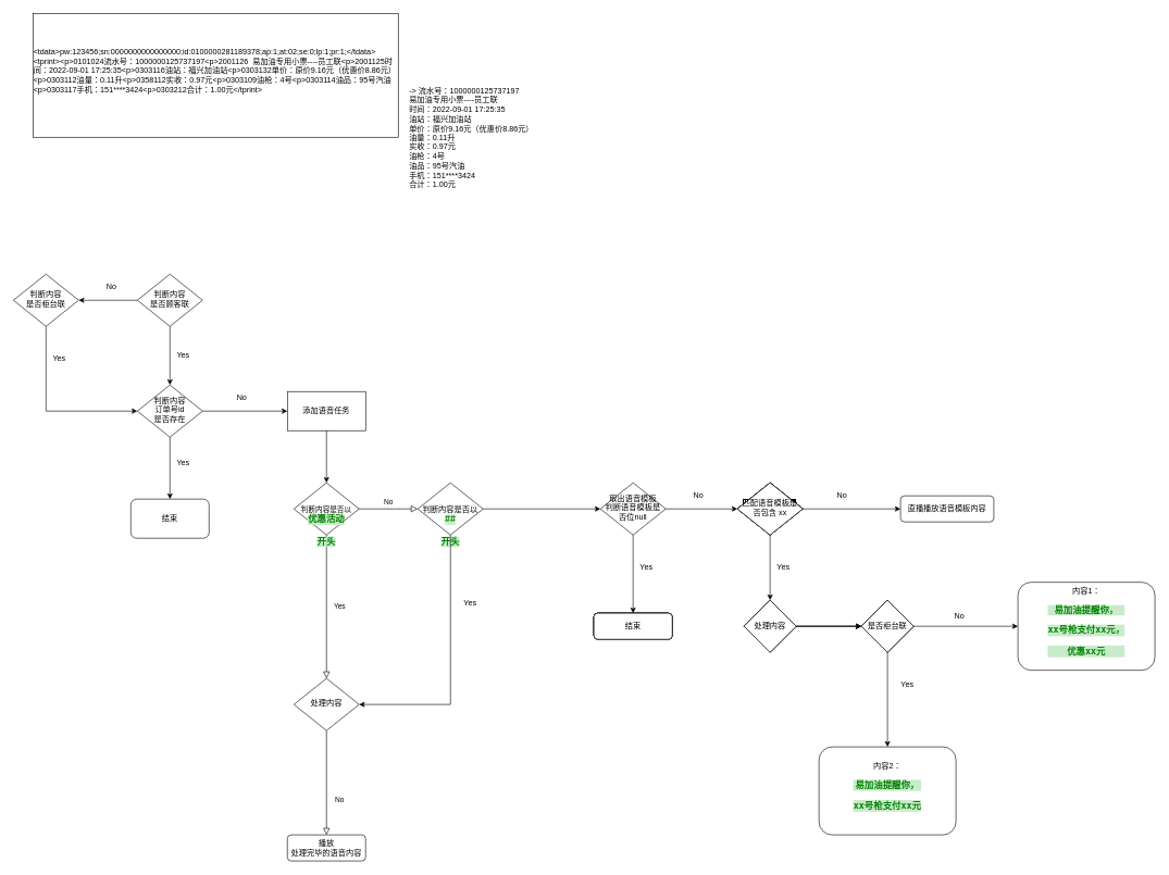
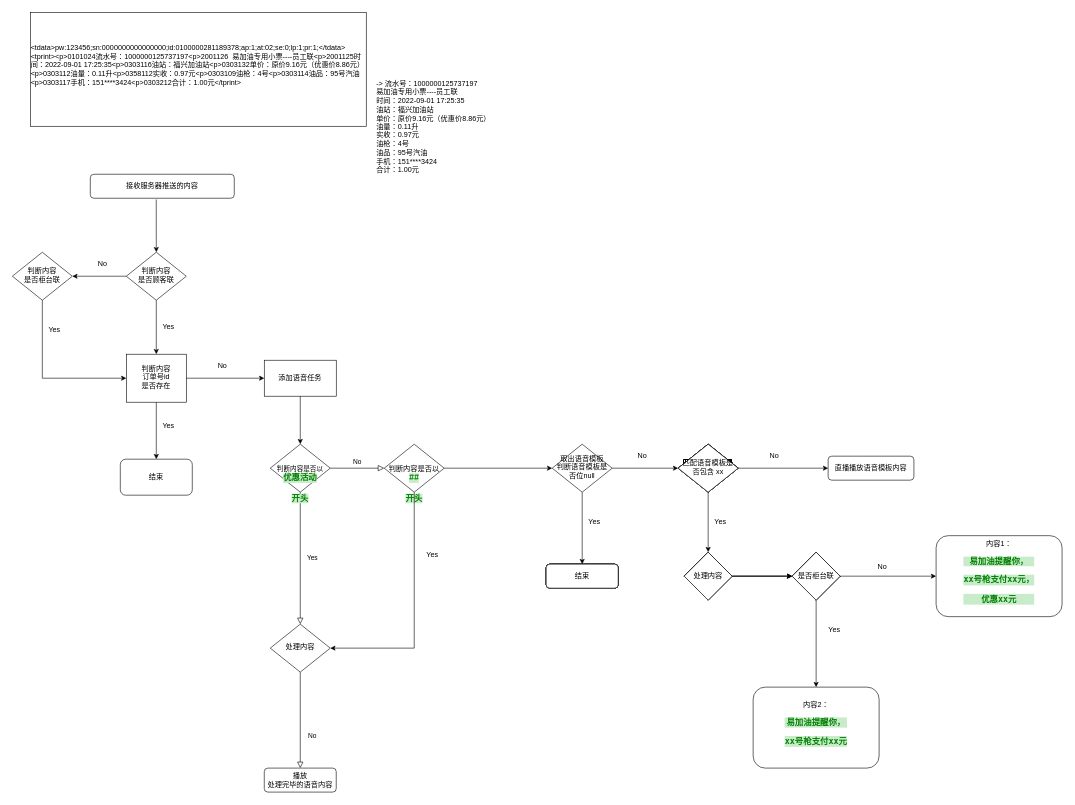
  <mxCell id="0" />
  <mxCell id="1" parent="0" />
+ <mxCell id="2" value="接收服务器推送的内容" style="rounded=1;whiteSpace=wrap;html=1;fontSize=12;glass=0;strokeWidth=1;shadow=0;" parent="1" vertex="1"><mxGeometry x="150" y="290" width="240" height="40" as="geometry" /></mxCell>
  <mxCell id="3" value="Yes" style="rounded=0;html=1;jettySize=auto;orthogonalLoop=1;fontSize=11;endArrow=block;endFill=0;endSize=8;strokeWidth=1;shadow=0;labelBackgroundColor=none;edgeStyle=orthogonalEdgeStyle;" parent="1" source="5" target="7" edge="1"><mxGeometry y="20" relative="1" as="geometry"><mxPoint as="offset" /></mxGeometry></mxCell>
  <mxCell id="4" value="No" style="edgeStyle=orthogonalEdgeStyle;rounded=0;html=1;jettySize=auto;orthogonalLoop=1;fontSize=11;endArrow=block;endFill=0;endSize=8;strokeWidth=1;shadow=0;labelBackgroundColor=none;entryX=0;entryY=0.5;entryDx=0;entryDy=0;" parent="1" source="5" target="11" edge="1"><mxGeometry y="10" relative="1" as="geometry"><mxPoint as="offset" /><mxPoint x="630" y="730" as="targetPoint" /></mxGeometry></mxCell>
  <mxCell id="5" value="&lt;font style=&quot;font-size: 11px;&quot;&gt;&lt;br&gt;&lt;br&gt;&lt;br&gt;&lt;br&gt;判断内容是否以&lt;br&gt;&lt;/font&gt;&lt;span style=&quot;color: rgb(0, 128, 0); font-weight: bold; background-color: rgb(200, 235, 202); font-family: &amp;quot;Courier New&amp;quot;, monospace; font-size: 10.5pt;&quot;&gt;优惠活动&lt;br&gt;&lt;br&gt;开头&lt;/span&gt;" style="rhombus;whiteSpace=wrap;html=1;shadow=0;fontFamily=Helvetica;fontSize=12;align=center;strokeWidth=1;spacing=6;spacingTop=-4;" parent="1" vertex="1"><mxGeometry x="450" y="740" width="100" height="80" as="geometry" /></mxCell>
  <mxCell id="6" value="No" style="rounded=0;html=1;jettySize=auto;orthogonalLoop=1;fontSize=11;endArrow=block;endFill=0;endSize=8;strokeWidth=1;shadow=0;labelBackgroundColor=none;edgeStyle=orthogonalEdgeStyle;" parent="1" source="7" target="8" edge="1"><mxGeometry x="0.333" y="20" relative="1" as="geometry"><mxPoint as="offset" /></mxGeometry></mxCell>
  <mxCell id="7" value="处理内容" style="rhombus;whiteSpace=wrap;html=1;shadow=0;fontFamily=Helvetica;fontSize=12;align=center;strokeWidth=1;spacing=6;spacingTop=-4;" parent="1" vertex="1"><mxGeometry x="450" y="1040" width="100" height="80" as="geometry" /></mxCell>
  <mxCell id="8" value="播放&lt;br&gt;处理完毕的语音内容" style="rounded=1;whiteSpace=wrap;html=1;fontSize=12;glass=0;strokeWidth=1;shadow=0;" parent="1" vertex="1"><mxGeometry x="440" y="1280" width="120" height="40" as="geometry" /></mxCell>
  <mxCell id="9" value="-&gt; 流水号：1000000125737197 &#10;  易加油专用小票----员工联 &#10;时间：2022-09-01 17:25:35 &#10;油站：福兴加油站 &#10;单价：原价9.16元（优惠价8.86元） &#10;油量：0.11升 &#10;实收：0.97元 &#10;油枪：4号 &#10;油品：95号汽油 &#10;手机：151****3424 &#10;合计：1.00元" style="text;whiteSpace=wrap;html=1;" vertex="1" parent="1"><mxGeometry x="625" y="125" width="230" height="180" as="geometry" /></mxCell>
  <mxCell id="10" value="&lt;div style=&quot;text-align: left;&quot;&gt;&amp;lt;tdata&amp;gt;pw:123456;sn:0000000000000000;id:0100000281189378;ap:1;at:02;se:0;lp:1;pr:1;&amp;lt;/tdata&amp;gt;&lt;/div&gt;&lt;div style=&quot;text-align: left;&quot;&gt;&amp;lt;tprint&amp;gt;&amp;lt;p&amp;gt;0101024流水号：1000000125737197&amp;lt;p&amp;gt;2001126&amp;nbsp; 易加油专用小票----员工联&amp;lt;p&amp;gt;2001125时间：2022-09-01 17:25:35&amp;lt;p&amp;gt;0303116油站：福兴加油站&amp;lt;p&amp;gt;0303132单价：原价9.16元（优惠价8.86元）&amp;lt;p&amp;gt;0303112油量：0.11升&amp;lt;p&amp;gt;0358112实收：0.97元&amp;lt;p&amp;gt;0303109油枪：4号&amp;lt;p&amp;gt;0303114油品：95号汽油&amp;lt;p&amp;gt;0303117手机：151****3424&amp;lt;p&amp;gt;0303212合计：1.00元&amp;lt;/tprint&amp;gt;&lt;/div&gt;&lt;div&gt;&lt;br&gt;&lt;/div&gt;" style="rounded=0;whiteSpace=wrap;html=1;" vertex="1" parent="1"><mxGeometry x="50" y="20" width="560" height="190" as="geometry" /></mxCell>
  <mxCell id="11" value="&lt;br&gt;&lt;br&gt;&lt;br&gt;&lt;br&gt;判断内容是否以&lt;span style=&quot;background-color: rgb(248, 249, 250);&quot;&gt;&lt;br&gt;&lt;/span&gt;&lt;font face=&quot;Courier New, monospace&quot; color=&quot;#008000&quot;&gt;&lt;span style=&quot;font-size: 14px; background-color: rgb(200, 235, 202);&quot;&gt;&lt;b&gt;##&lt;br&gt;&lt;br&gt;开头&lt;/b&gt;&lt;/span&gt;&lt;/font&gt;" style="rhombus;whiteSpace=wrap;html=1;shadow=0;fontFamily=Helvetica;fontSize=12;align=center;strokeWidth=1;spacing=6;spacingTop=-4;" vertex="1" parent="1"><mxGeometry x="640" y="740" width="100" height="80" as="geometry" /></mxCell>
  <mxCell id="12" value="" style="endArrow=classic;html=1;rounded=0;exitX=0.5;exitY=1;exitDx=0;exitDy=0;entryX=1;entryY=0.5;entryDx=0;entryDy=0;" edge="1" parent="1" source="11" target="7"><mxGeometry width="50" height="50" relative="1" as="geometry"><mxPoint x="570" y="760" as="sourcePoint" /><mxPoint x="680" y="960" as="targetPoint" /><Array as="points"><mxPoint x="690" y="1080" /></Array></mxGeometry></mxCell>
  <mxCell id="13" value="Yes" style="text;html=1;align=center;verticalAlign=middle;resizable=0;points=[];autosize=1;strokeColor=none;fillColor=none;" vertex="1" parent="1"><mxGeometry x="700" y="910" width="40" height="30" as="geometry" /></mxCell>
  <mxCell id="14" value="取出语音模板&lt;br&gt;判断语音模板是否位null" style="rhombus;whiteSpace=wrap;html=1;shadow=0;fontFamily=Helvetica;fontSize=12;align=center;strokeWidth=1;spacing=6;spacingTop=-4;" vertex="1" parent="1"><mxGeometry x="920" y="740" width="100" height="80" as="geometry" /></mxCell>
  <mxCell id="15" value="" style="endArrow=classic;html=1;rounded=0;exitX=0.5;exitY=1;exitDx=0;exitDy=0;" edge="1" parent="1" source="14" target="17"><mxGeometry width="50" height="50" relative="1" as="geometry"><mxPoint x="830" y="950" as="sourcePoint" /><mxPoint x="970" y="930" as="targetPoint" /></mxGeometry></mxCell>
  <mxCell id="16" value="Yes" style="text;html=1;align=center;verticalAlign=middle;resizable=0;points=[];autosize=1;strokeColor=none;fillColor=none;" vertex="1" parent="1"><mxGeometry x="970" y="855" width="40" height="30" as="geometry" /></mxCell>
  <mxCell id="17" value="结束" style="rounded=1;whiteSpace=wrap;html=1;fontSize=12;glass=0;strokeWidth=1;shadow=0;" vertex="1" parent="1"><mxGeometry x="910" y="940" width="120" height="40" as="geometry" /></mxCell>
  <mxCell id="18" value="" style="endArrow=classic;html=1;rounded=0;exitX=1;exitY=0.5;exitDx=0;exitDy=0;entryX=0;entryY=0.5;entryDx=0;entryDy=0;" edge="1" parent="1" source="14" target="20"><mxGeometry width="50" height="50" relative="1" as="geometry"><mxPoint x="1110" y="900" as="sourcePoint" /><mxPoint x="1150" y="780" as="targetPoint" /></mxGeometry></mxCell>
  <mxCell id="19" value="No" style="text;html=1;align=center;verticalAlign=middle;resizable=0;points=[];autosize=1;strokeColor=none;fillColor=none;" vertex="1" parent="1"><mxGeometry x="1050" y="745" width="40" height="30" as="geometry" /></mxCell>
  <mxCell id="20" value="匹配语音模板是否包含 xx" style="rhombus;whiteSpace=wrap;html=1;shadow=0;fontFamily=Helvetica;fontSize=12;align=center;strokeWidth=1;spacing=6;spacingTop=-4;" vertex="1" parent="1"><mxGeometry x="1130" y="740" width="100" height="80" as="geometry" /></mxCell>
  <mxCell id="21" value="" style="endArrow=classic;html=1;rounded=0;exitX=0.5;exitY=1;exitDx=0;exitDy=0;entryX=0.5;entryY=0;entryDx=0;entryDy=0;" edge="1" parent="1" source="20" target="23"><mxGeometry width="50" height="50" relative="1" as="geometry"><mxPoint x="830" y="950" as="sourcePoint" /><mxPoint x="1180" y="930" as="targetPoint" /></mxGeometry></mxCell>
  <mxCell id="22" value="Yes" style="text;html=1;align=center;verticalAlign=middle;resizable=0;points=[];autosize=1;strokeColor=none;fillColor=none;" vertex="1" parent="1"><mxGeometry x="1180" y="855" width="40" height="30" as="geometry" /></mxCell>
  <mxCell id="23" value="处理内容" style="rhombus;whiteSpace=wrap;html=1;" vertex="1" parent="1"><mxGeometry x="1140" y="920" width="80" height="80" as="geometry" /></mxCell>
  <mxCell id="24" value="内容1：&lt;br&gt;&lt;pre style=&quot;background-color: rgb(200, 235, 202); font-family: &amp;quot;Courier New&amp;quot;, monospace; font-size: 10.5pt;&quot;&gt;&lt;span style=&quot;color:#008000;font-weight:bold;&quot;&gt;易加油提醒你，&lt;/span&gt;&lt;/pre&gt;&lt;pre style=&quot;background-color: rgb(200, 235, 202); font-family: &amp;quot;Courier New&amp;quot;, monospace; font-size: 10.5pt;&quot;&gt;&lt;span style=&quot;color:#008000;font-weight:bold;font-family:'JetBrains Mono',monospace;&quot;&gt;xx&lt;/span&gt;&lt;span style=&quot;color:#008000;font-weight:bold;&quot;&gt;号枪支付&lt;/span&gt;&lt;span style=&quot;color:#008000;font-weight:bold;font-family:'JetBrains Mono',monospace;&quot;&gt;xx&lt;/span&gt;&lt;span style=&quot;color:#008000;font-weight:bold;&quot;&gt;元，&lt;/span&gt;&lt;/pre&gt;&lt;pre style=&quot;background-color: rgb(200, 235, 202); font-family: &amp;quot;Courier New&amp;quot;, monospace; font-size: 10.5pt;&quot;&gt;&lt;span style=&quot;color:#008000;font-weight:bold;&quot;&gt;优惠&lt;/span&gt;&lt;span style=&quot;color:#008000;font-weight:bold;font-family:'JetBrains Mono',monospace;&quot;&gt;xx&lt;/span&gt;&lt;span style=&quot;color:#008000;font-weight:bold;&quot;&gt;元&lt;/span&gt;&lt;/pre&gt;" style="rounded=1;whiteSpace=wrap;html=1;" vertex="1" parent="1"><mxGeometry x="1560" y="892.5" width="210" height="135" as="geometry" /></mxCell>
  <mxCell id="25" value="内容2：&lt;br&gt;&lt;pre style=&quot;background-color: rgb(200, 235, 202); font-family: &amp;quot;Courier New&amp;quot;, monospace; font-size: 10.5pt;&quot;&gt;&lt;span style=&quot;color:#008000;font-weight:bold;&quot;&gt;易加油提醒你，&lt;/span&gt;&lt;/pre&gt;&lt;pre style=&quot;background-color: rgb(200, 235, 202); font-family: &amp;quot;Courier New&amp;quot;, monospace; font-size: 10.5pt;&quot;&gt;&lt;span style=&quot;color:#008000;font-weight:bold;font-family:'JetBrains Mono',monospace;&quot;&gt;xx&lt;/span&gt;&lt;span style=&quot;color:#008000;font-weight:bold;&quot;&gt;号枪支付&lt;/span&gt;&lt;span style=&quot;color:#008000;font-weight:bold;font-family:'JetBrains Mono',monospace;&quot;&gt;xx&lt;/span&gt;&lt;span style=&quot;color:#008000;font-weight:bold;&quot;&gt;元&lt;/span&gt;&lt;/pre&gt;" style="rounded=1;whiteSpace=wrap;html=1;" vertex="1" parent="1"><mxGeometry x="1255" y="1145" width="210" height="135" as="geometry" /></mxCell>
  <mxCell id="26" value="" style="endArrow=classic;html=1;rounded=0;exitX=1;exitY=0.5;exitDx=0;exitDy=0;entryX=0;entryY=0.5;entryDx=0;entryDy=0;" edge="1" parent="1" source="23" target="27"><mxGeometry width="50" height="50" relative="1" as="geometry"><mxPoint x="830" y="1150" as="sourcePoint" /><mxPoint x="1370" y="960" as="targetPoint" /></mxGeometry></mxCell>
  <mxCell id="27" value="是否柜台联" style="rhombus;whiteSpace=wrap;html=1;" vertex="1" parent="1"><mxGeometry x="1320" y="920" width="80" height="80" as="geometry" /></mxCell>
  <mxCell id="28" value="" style="endArrow=classic;html=1;rounded=0;exitX=0.5;exitY=1;exitDx=0;exitDy=0;" edge="1" parent="1" source="27" target="25"><mxGeometry width="50" height="50" relative="1" as="geometry"><mxPoint x="830" y="1150" as="sourcePoint" /><mxPoint x="1361" y="1141" as="targetPoint" /></mxGeometry></mxCell>
  <mxCell id="29" value="Yes" style="text;html=1;align=center;verticalAlign=middle;resizable=0;points=[];autosize=1;strokeColor=none;fillColor=none;" vertex="1" parent="1"><mxGeometry x="1370" y="1035" width="40" height="30" as="geometry" /></mxCell>
  <mxCell id="30" value="" style="endArrow=classic;html=1;rounded=0;exitX=1;exitY=0.5;exitDx=0;exitDy=0;entryX=0;entryY=0.5;entryDx=0;entryDy=0;" edge="1" parent="1" source="27" target="24"><mxGeometry width="50" height="50" relative="1" as="geometry"><mxPoint x="1480" y="1090" as="sourcePoint" /><mxPoint x="1520" y="960" as="targetPoint" /></mxGeometry></mxCell>
  <mxCell id="31" value="" style="endArrow=classic;html=1;rounded=0;exitX=1;exitY=0.5;exitDx=0;exitDy=0;entryX=0;entryY=0.5;entryDx=0;entryDy=0;" edge="1" parent="1" source="20" target="33"><mxGeometry width="50" height="50" relative="1" as="geometry"><mxPoint x="1140" y="1120" as="sourcePoint" /><mxPoint x="1360" y="780" as="targetPoint" /></mxGeometry></mxCell>
  <mxCell id="32" value="No" style="text;html=1;align=center;verticalAlign=middle;resizable=0;points=[];autosize=1;strokeColor=none;fillColor=none;" vertex="1" parent="1"><mxGeometry x="1270" y="745" width="40" height="30" as="geometry" /></mxCell>
  <mxCell id="33" value="直播播放语音模板内容" style="rounded=1;whiteSpace=wrap;html=1;fontSize=12;glass=0;strokeWidth=1;shadow=0;" vertex="1" parent="1"><mxGeometry x="1380" y="760" width="143" height="40" as="geometry" /></mxCell>
  <mxCell id="34" value="No" style="text;html=1;align=center;verticalAlign=middle;resizable=0;points=[];autosize=1;strokeColor=none;fillColor=none;" vertex="1" parent="1"><mxGeometry x="1450" y="930" width="40" height="30" as="geometry" /></mxCell>
  <mxCell id="35" value="结束" style="rounded=1;whiteSpace=wrap;html=1;fontSize=12;glass=0;strokeWidth=1;shadow=0;" vertex="1" parent="1"><mxGeometry x="910" y="940" width="120" height="40" as="geometry" /></mxCell>
  <mxCell id="36" value="匹配语音模板是否包含 xx" style="rhombus;whiteSpace=wrap;html=1;shadow=0;fontFamily=Helvetica;fontSize=12;align=center;strokeWidth=1;spacing=6;spacingTop=-4;" vertex="1" parent="1"><mxGeometry x="1130" y="740" width="100" height="80" as="geometry" /></mxCell>
  <mxCell id="37" value="结束" style="rounded=1;whiteSpace=wrap;html=1;fontSize=12;glass=0;strokeWidth=1;shadow=0;" vertex="1" parent="1"><mxGeometry x="910" y="940" width="120" height="40" as="geometry" /></mxCell>
  <mxCell id="38" value="匹配语音模板是否包含 xx" style="rhombus;whiteSpace=wrap;html=1;shadow=0;fontFamily=Helvetica;fontSize=12;align=center;strokeWidth=1;spacing=6;spacingTop=-4;" vertex="1" parent="1"><mxGeometry x="1130" y="740" width="100" height="80" as="geometry" /></mxCell>
  <mxCell id="39" value="" style="endArrow=classic;html=1;rounded=0;exitX=1;exitY=0.5;exitDx=0;exitDy=0;entryX=0;entryY=0.5;entryDx=0;entryDy=0;" edge="1" target="40" parent="1"><mxGeometry width="50" height="50" relative="1" as="geometry"><mxPoint x="1220" y="960" as="sourcePoint" /><mxPoint x="1370" y="960" as="targetPoint" /></mxGeometry></mxCell>
  <mxCell id="40" value="是否柜台联" style="rhombus;whiteSpace=wrap;html=1;" vertex="1" parent="1"><mxGeometry x="1320" y="920" width="80" height="80" as="geometry" /></mxCell>
  <mxCell id="41" value="结束" style="rounded=1;whiteSpace=wrap;html=1;fontSize=12;glass=0;strokeWidth=1;shadow=0;" vertex="1" parent="1"><mxGeometry x="910" y="940" width="120" height="40" as="geometry" /></mxCell>
  <mxCell id="42" value="匹配语音模板是否包含 xx" style="rhombus;whiteSpace=wrap;html=1;shadow=0;fontFamily=Helvetica;fontSize=12;align=center;strokeWidth=1;spacing=6;spacingTop=-4;" vertex="1" parent="1"><mxGeometry x="1130" y="740" width="100" height="80" as="geometry" /></mxCell>
  <mxCell id="43" value="" style="endArrow=classic;html=1;rounded=0;exitX=1;exitY=0.5;exitDx=0;exitDy=0;entryX=0;entryY=0.5;entryDx=0;entryDy=0;" edge="1" target="44" parent="1"><mxGeometry width="50" height="50" relative="1" as="geometry"><mxPoint x="1220" y="960" as="sourcePoint" /><mxPoint x="1370" y="960" as="targetPoint" /></mxGeometry></mxCell>
  <mxCell id="44" value="是否柜台联" style="rhombus;whiteSpace=wrap;html=1;" vertex="1" parent="1"><mxGeometry x="1320" y="920" width="80" height="80" as="geometry" /></mxCell>
  <mxCell id="45" value="处理内容" style="rhombus;whiteSpace=wrap;html=1;" vertex="1" parent="1"><mxGeometry x="1140" y="920" width="80" height="80" as="geometry" /></mxCell>
  <mxCell id="46" value="结束" style="rounded=1;whiteSpace=wrap;html=1;fontSize=12;glass=0;strokeWidth=1;shadow=0;" vertex="1" parent="1"><mxGeometry x="910" y="940" width="120" height="40" as="geometry" /></mxCell>
  <mxCell id="47" value="匹配语音模板是否包含 xx" style="rhombus;whiteSpace=wrap;html=1;shadow=0;fontFamily=Helvetica;fontSize=12;align=center;strokeWidth=1;spacing=6;spacingTop=-4;" vertex="1" parent="1"><mxGeometry x="1130" y="740" width="100" height="80" as="geometry" /></mxCell>
  <mxCell id="48" value="是否柜台联" style="rhombus;whiteSpace=wrap;html=1;" vertex="1" parent="1"><mxGeometry x="1320" y="920" width="80" height="80" as="geometry" /></mxCell>
  <mxCell id="49" value="处理内容" style="rhombus;whiteSpace=wrap;html=1;" vertex="1" parent="1"><mxGeometry x="1140" y="920" width="80" height="80" as="geometry" /></mxCell>
  <mxCell id="50" value="结束" style="rounded=1;whiteSpace=wrap;html=1;fontSize=12;glass=0;strokeWidth=1;shadow=0;" vertex="1" parent="1"><mxGeometry x="910" y="940" width="120" height="40" as="geometry" /></mxCell>
  <mxCell id="51" value="匹配语音模板是否包含 xx" style="rhombus;whiteSpace=wrap;html=1;shadow=0;fontFamily=Helvetica;fontSize=12;align=center;strokeWidth=1;spacing=6;spacingTop=-4;" vertex="1" parent="1"><mxGeometry x="1130" y="740" width="100" height="80" as="geometry" /></mxCell>
  <mxCell id="52" value="是否柜台联" style="rhombus;whiteSpace=wrap;html=1;" vertex="1" parent="1"><mxGeometry x="1320" y="920" width="80" height="80" as="geometry" /></mxCell>
  <mxCell id="53" value="处理内容" style="rhombus;whiteSpace=wrap;html=1;" vertex="1" parent="1"><mxGeometry x="1140" y="920" width="80" height="80" as="geometry" /></mxCell>
+ <mxCell id="54" value="" style="endArrow=classic;html=1;rounded=0;exitX=0.458;exitY=1.05;exitDx=0;exitDy=0;exitPerimeter=0;entryX=0.5;entryY=0;entryDx=0;entryDy=0;" edge="1" parent="1" source="2" target="55"><mxGeometry width="50" height="50" relative="1" as="geometry"><mxPoint x="360" y="630" as="sourcePoint" /><mxPoint x="260" y="460" as="targetPoint" /></mxGeometry></mxCell>
  <mxCell id="55" value="判断内容&lt;br&gt;是否顾客联" style="rhombus;whiteSpace=wrap;html=1;shadow=0;fontFamily=Helvetica;fontSize=12;align=center;strokeWidth=1;spacing=6;spacingTop=-4;" vertex="1" parent="1"><mxGeometry x="210" y="420" width="100" height="80" as="geometry" /></mxCell>
  <mxCell id="56" value="" style="endArrow=classic;html=1;rounded=0;exitX=0.5;exitY=1;exitDx=0;exitDy=0;entryX=0.5;entryY=0;entryDx=0;entryDy=0;" edge="1" parent="1" source="55" target="58"><mxGeometry width="50" height="50" relative="1" as="geometry"><mxPoint x="360" y="660" as="sourcePoint" /><mxPoint x="260" y="590" as="targetPoint" /></mxGeometry></mxCell>
  <mxCell id="57" value="Yes" style="text;html=1;align=center;verticalAlign=middle;resizable=0;points=[];autosize=1;strokeColor=none;fillColor=none;" vertex="1" parent="1"><mxGeometry x="260" y="530" width="40" height="30" as="geometry" /></mxCell>
- <mxCell id="58" value="判断内容&lt;br&gt;订单号id&lt;br&gt;是否存在" style="rhombus;whiteSpace=wrap;html=1;shadow=0;fontFamily=Helvetica;fontSize=12;align=center;strokeWidth=1;spacing=6;spacingTop=-4;" vertex="1" parent="1"><mxGeometry x="210" y="590" width="100" height="80" as="geometry" /></mxCell>
+ <mxCell id="58" value="判断内容&lt;br&gt;订单号id&lt;br&gt;是否存在" style="whiteSpace=wrap;html=1;shadow=0;fontFamily=Helvetica;fontSize=12;align=center;strokeWidth=1;spacing=6;spacingTop=-4;rounded=0;" vertex="1" parent="1"><mxGeometry x="210" y="590" width="100" height="80" as="geometry" /></mxCell>
  <mxCell id="59" value="" style="endArrow=classic;html=1;rounded=0;exitX=0.5;exitY=1;exitDx=0;exitDy=0;entryX=0.5;entryY=0;entryDx=0;entryDy=0;" edge="1" parent="1" source="58" target="61"><mxGeometry width="50" height="50" relative="1" as="geometry"><mxPoint x="820" y="670" as="sourcePoint" /><mxPoint x="260" y="750" as="targetPoint" /></mxGeometry></mxCell>
  <mxCell id="60" value="Yes" style="text;html=1;align=center;verticalAlign=middle;resizable=0;points=[];autosize=1;strokeColor=none;fillColor=none;" vertex="1" parent="1"><mxGeometry x="260" y="695" width="40" height="30" as="geometry" /></mxCell>
  <mxCell id="61" value="结束" style="rounded=1;whiteSpace=wrap;html=1;" vertex="1" parent="1"><mxGeometry x="200" y="765" width="120" height="60" as="geometry" /></mxCell>
  <mxCell id="62" value="" style="endArrow=classic;html=1;rounded=0;exitX=1;exitY=0.5;exitDx=0;exitDy=0;entryX=0;entryY=0.5;entryDx=0;entryDy=0;" edge="1" parent="1" source="58" target="64"><mxGeometry width="50" height="50" relative="1" as="geometry"><mxPoint x="820" y="770" as="sourcePoint" /><mxPoint x="390" y="630" as="targetPoint" /></mxGeometry></mxCell>
  <mxCell id="63" value="No" style="text;html=1;align=center;verticalAlign=middle;resizable=0;points=[];autosize=1;strokeColor=none;fillColor=none;" vertex="1" parent="1"><mxGeometry x="350" y="595" width="40" height="30" as="geometry" /></mxCell>
  <mxCell id="64" value="添加语音任务" style="rounded=0;whiteSpace=wrap;html=1;" vertex="1" parent="1"><mxGeometry x="440" y="600" width="120" height="60" as="geometry" /></mxCell>
  <mxCell id="65" value="" style="endArrow=classic;html=1;rounded=0;exitX=0;exitY=0.5;exitDx=0;exitDy=0;entryX=1;entryY=0.5;entryDx=0;entryDy=0;" edge="1" parent="1" source="55" target="66"><mxGeometry width="50" height="50" relative="1" as="geometry"><mxPoint x="820" y="570" as="sourcePoint" /><mxPoint x="120" y="460" as="targetPoint" /></mxGeometry></mxCell>
  <mxCell id="66" value="判断内容&lt;br&gt;是否柜台联" style="rhombus;whiteSpace=wrap;html=1;shadow=0;fontFamily=Helvetica;fontSize=12;align=center;strokeWidth=1;spacing=6;spacingTop=-4;" vertex="1" parent="1"><mxGeometry x="20" y="420" width="100" height="80" as="geometry" /></mxCell>
  <mxCell id="67" value="No" style="text;html=1;align=center;verticalAlign=middle;resizable=0;points=[];autosize=1;strokeColor=none;fillColor=none;" vertex="1" parent="1"><mxGeometry x="150" y="425" width="40" height="30" as="geometry" /></mxCell>
  <mxCell id="68" value="" style="endArrow=classic;html=1;rounded=0;exitX=0.5;exitY=1;exitDx=0;exitDy=0;entryX=0;entryY=0.5;entryDx=0;entryDy=0;" edge="1" parent="1" source="66" target="58"><mxGeometry width="50" height="50" relative="1" as="geometry"><mxPoint x="270" y="550" as="sourcePoint" /><mxPoint x="70" y="640" as="targetPoint" /><Array as="points"><mxPoint x="70" y="630" /></Array></mxGeometry></mxCell>
  <mxCell id="69" value="Yes" style="text;html=1;align=center;verticalAlign=middle;resizable=0;points=[];autosize=1;strokeColor=none;fillColor=none;" vertex="1" parent="1"><mxGeometry x="70" y="535" width="40" height="30" as="geometry" /></mxCell>
  <mxCell id="70" value="" style="endArrow=classic;html=1;rounded=0;exitX=0.5;exitY=1;exitDx=0;exitDy=0;entryX=0.5;entryY=0;entryDx=0;entryDy=0;" edge="1" parent="1" source="64" target="5"><mxGeometry width="50" height="50" relative="1" as="geometry"><mxPoint x="620" y="910" as="sourcePoint" /><mxPoint x="670" y="860" as="targetPoint" /></mxGeometry></mxCell>
  <mxCell id="71" value="" style="endArrow=classic;html=1;rounded=0;exitX=1;exitY=0.5;exitDx=0;exitDy=0;entryX=0;entryY=0.5;entryDx=0;entryDy=0;" edge="1" parent="1" source="11" target="14"><mxGeometry width="50" height="50" relative="1" as="geometry"><mxPoint x="1310" y="930" as="sourcePoint" /><mxPoint x="907" y="655" as="targetPoint" /></mxGeometry></mxCell>
